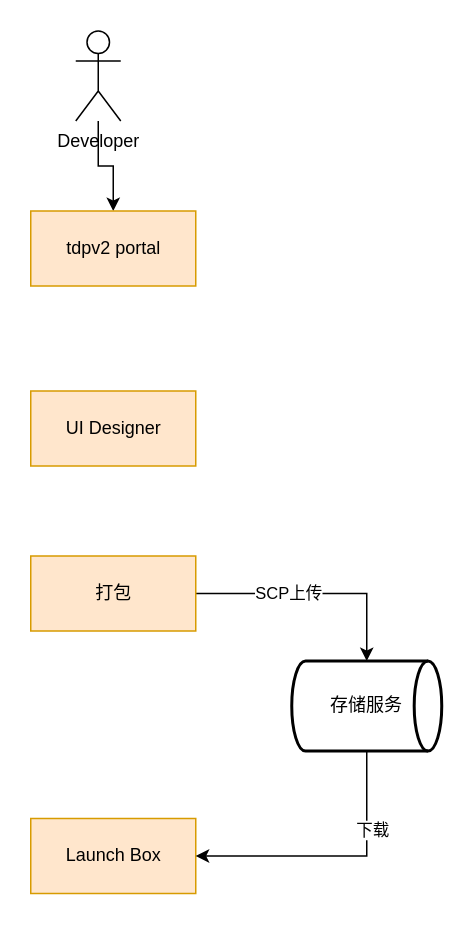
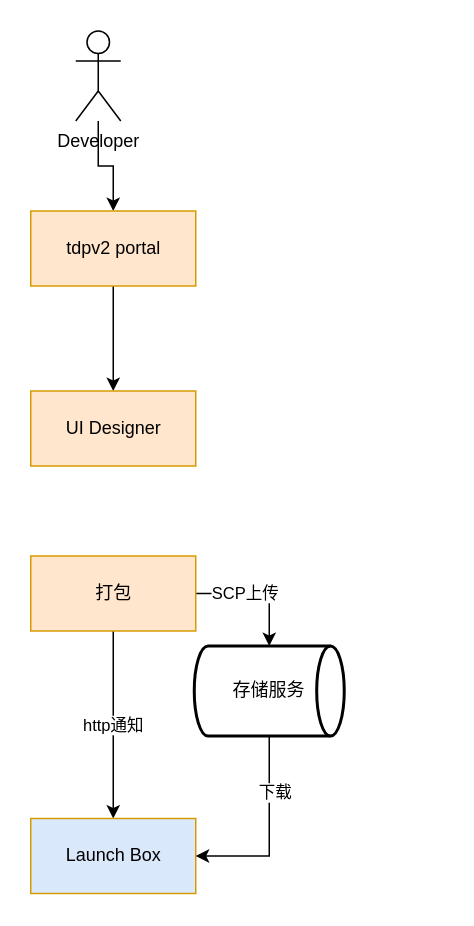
  <mxCell id="0" />
  <mxCell id="1" parent="0" />
  <mxCell id="2" style="edgeStyle=orthogonalEdgeStyle;rounded=0;orthogonalLoop=1;jettySize=auto;html=1;entryX=0.5;entryY=0;entryDx=0;entryDy=0;" edge="1" parent="1" source="3" target="5"><mxGeometry relative="1" as="geometry" /></mxCell>
  <mxCell id="3" value="Developer" style="shape=umlActor;verticalLabelPosition=bottom;verticalAlign=top;html=1;outlineConnect=0;" vertex="1" parent="1"><mxGeometry x="50" y="20" width="30" height="60" as="geometry" /></mxCell>
+ <mxCell id="4" style="edgeStyle=orthogonalEdgeStyle;rounded=0;orthogonalLoop=1;jettySize=auto;html=1;exitX=0.5;exitY=1;exitDx=0;exitDy=0;entryX=0.5;entryY=0;entryDx=0;entryDy=0;" edge="1" parent="1" source="5" target="6"><mxGeometry relative="1" as="geometry" /></mxCell>
  <mxCell id="5" value="tdpv2 portal" style="html=1;fillColor=#ffe6cc;strokeColor=#d79b00;" vertex="1" parent="1"><mxGeometry x="20" y="140" width="110" height="50" as="geometry" /></mxCell>
  <mxCell id="6" value="UI Designer" style="html=1;fillColor=#ffe6cc;strokeColor=#d79b00;" vertex="1" parent="1"><mxGeometry x="20" y="260" width="110" height="50" as="geometry" /></mxCell>
  <mxCell id="7" style="edgeStyle=orthogonalEdgeStyle;rounded=0;orthogonalLoop=1;jettySize=auto;html=1;exitX=1;exitY=0.5;exitDx=0;exitDy=0;entryX=0.5;entryY=0;entryDx=0;entryDy=0;entryPerimeter=0;" edge="1" parent="1" source="10" target="14"><mxGeometry relative="1" as="geometry" /></mxCell>
  <mxCell id="8" value="SCP上传" style="edgeLabel;html=1;align=center;verticalAlign=middle;resizable=0;points=[];" vertex="1" connectable="0" parent="7"><mxGeometry x="-0.227" y="1" relative="1" as="geometry"><mxPoint as="offset" /></mxGeometry></mxCell>
+ <mxCell id="9" value="http通知" style="edgeStyle=orthogonalEdgeStyle;rounded=0;orthogonalLoop=1;jettySize=auto;html=1;exitX=0.5;exitY=1;exitDx=0;exitDy=0;" edge="1" parent="1" source="10" target="11"><mxGeometry x="0.008" relative="1" as="geometry"><mxPoint as="offset" /></mxGeometry></mxCell>
  <mxCell id="10" value="打包" style="html=1;fillColor=#ffe6cc;strokeColor=#d79b00;" vertex="1" parent="1"><mxGeometry x="20" y="370" width="110" height="50" as="geometry" /></mxCell>
- <mxCell id="11" value="Launch Box" style="html=1;fillColor=#ffe6cc;strokeColor=#d79b00;" vertex="1" parent="1"><mxGeometry x="20" y="545" width="110" height="50" as="geometry" /></mxCell>
+ <mxCell id="11" value="Launch Box" style="html=1;fillColor=#dae8fc;strokeColor=#d79b00;" vertex="1" parent="1"><mxGeometry x="20" y="545" width="110" height="50" as="geometry" /></mxCell>
  <mxCell id="12" style="edgeStyle=orthogonalEdgeStyle;rounded=0;orthogonalLoop=1;jettySize=auto;html=1;exitX=0.5;exitY=1;exitDx=0;exitDy=0;exitPerimeter=0;entryX=1;entryY=0.5;entryDx=0;entryDy=0;" edge="1" parent="1" source="14" target="11"><mxGeometry relative="1" as="geometry" /></mxCell>
  <mxCell id="13" value="下载" style="edgeLabel;html=1;align=center;verticalAlign=middle;resizable=0;points=[];" vertex="1" connectable="0" parent="12"><mxGeometry x="-0.431" y="3" relative="1" as="geometry"><mxPoint as="offset" /></mxGeometry></mxCell>
- <mxCell id="14" value="存储服务" style="strokeWidth=2;html=1;shape=mxgraph.flowchart.direct_data;whiteSpace=wrap;" vertex="1" parent="1"><mxGeometry x="194" y="440" width="100" height="60" as="geometry" /></mxCell>
+ <mxCell id="14" value="存储服务" style="strokeWidth=2;html=1;shape=mxgraph.flowchart.direct_data;whiteSpace=wrap;" vertex="1" parent="1"><mxGeometry x="129" y="430" width="100" height="60" as="geometry" /></mxCell>
